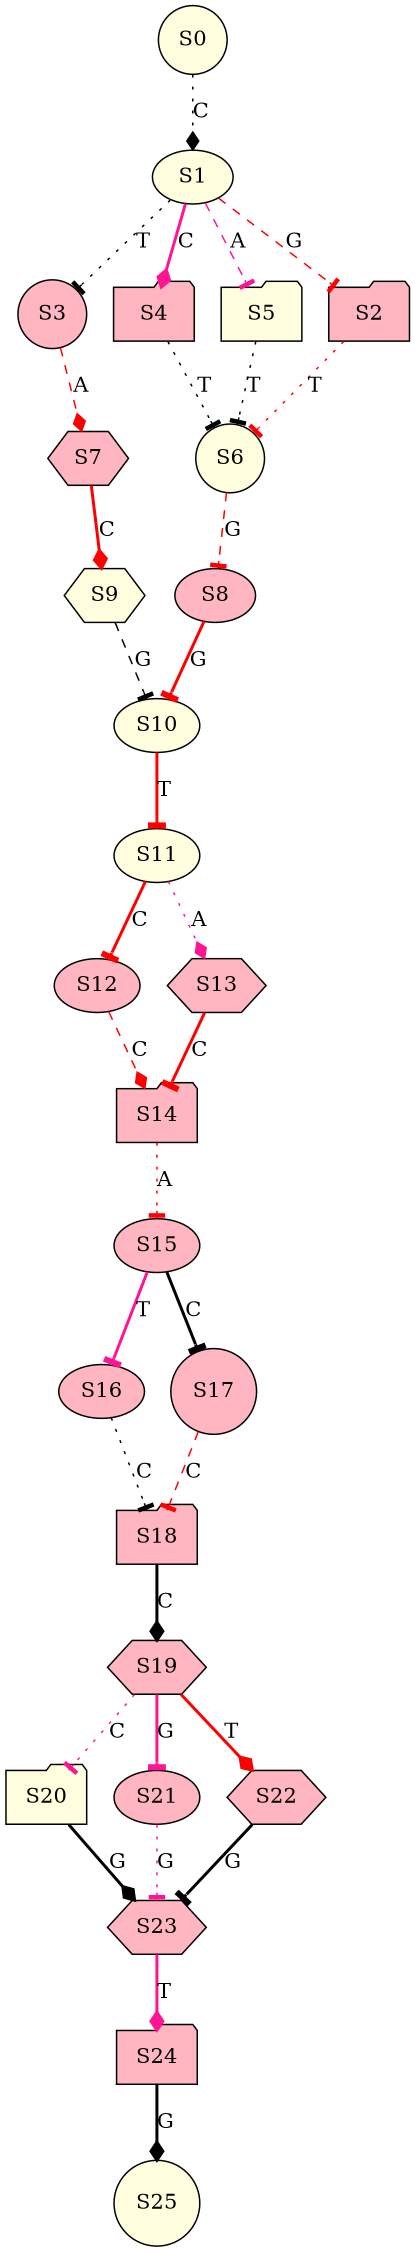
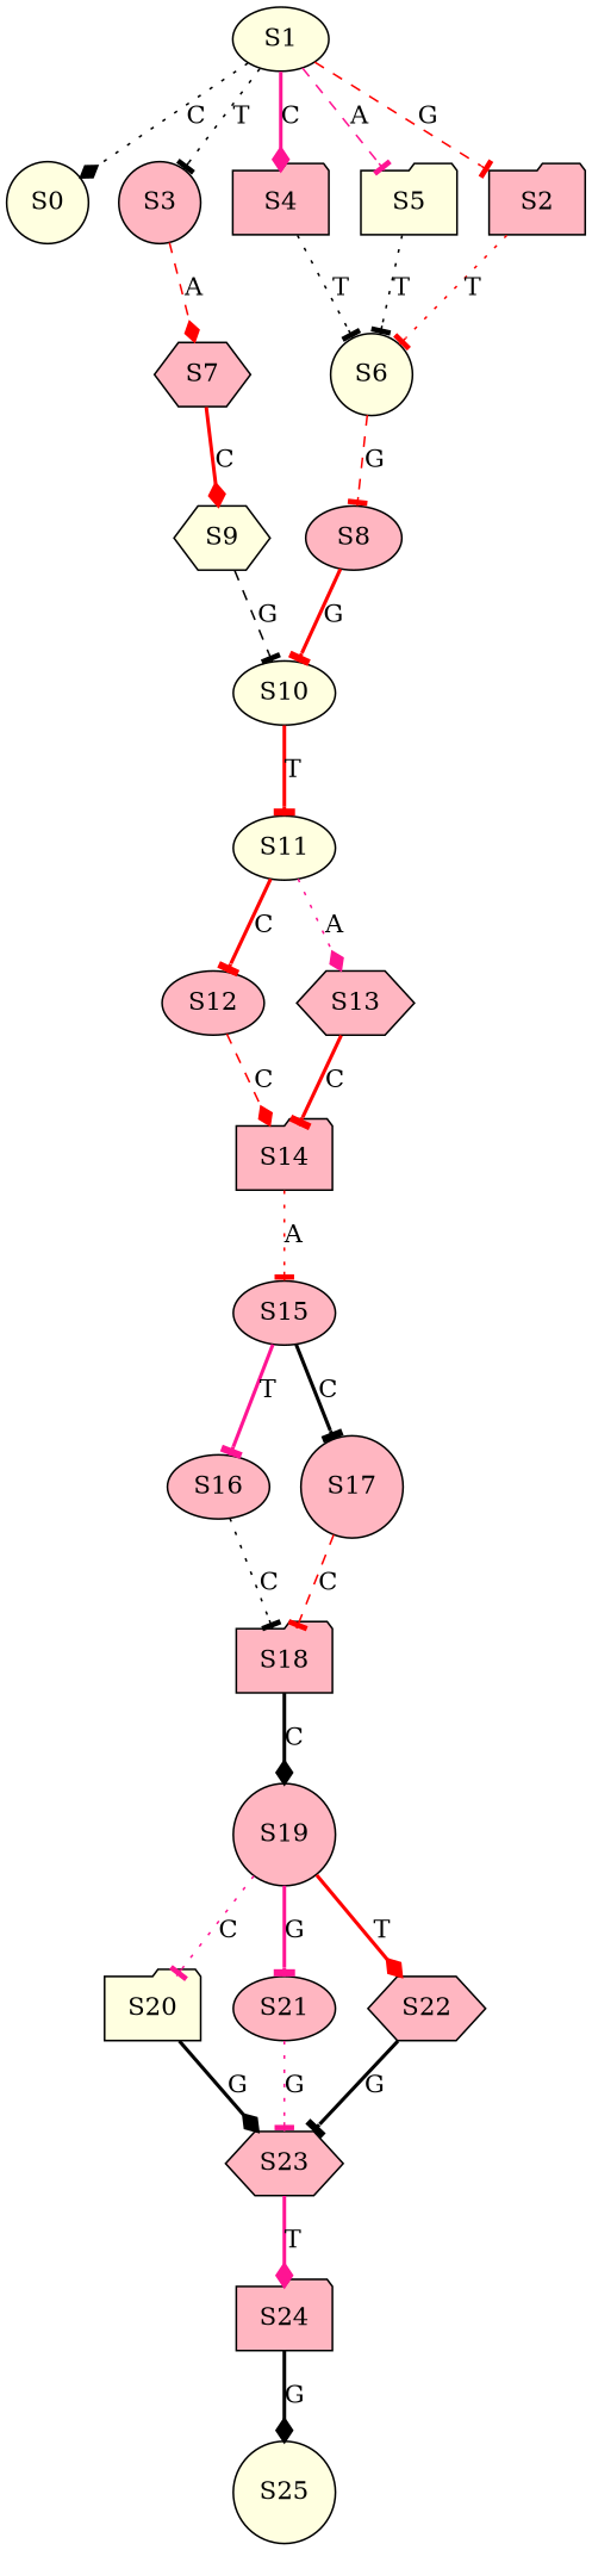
  strict digraph {
    node [fillcolor=lightpink shape=ellipse style=filled]
    edge [arrowhead=tee color=red style=bold]
    S0 [fillcolor=lightyellow shape=circle]
    S1 [fillcolor=lightyellow]
    S2 [shape=folder]
    S3 [shape=circle]
    S4 [shape=folder]
    S5 [fillcolor=lightyellow shape=folder]
    S6 [fillcolor=lightyellow shape=circle]
    S7 [shape=hexagon]
    S8
    S9 [fillcolor=lightyellow shape=hexagon]
    S10 [fillcolor=lightyellow]
    S11 [fillcolor=lightyellow]
    S12
    S13 [shape=hexagon]
    S14 [shape=folder]
    S15
    S16
    S17 [shape=circle]
    S18 [shape=folder]
-   S19 [shape=hexagon]
+   S19 [shape=circle]
    S20 [fillcolor=lightyellow shape=folder]
    S21
    S22 [shape=hexagon]
    S23 [shape=hexagon]
    S24 [shape=folder]
    S25 [fillcolor=lightyellow shape=circle]
-   S0 -> S1 [arrowhead=diamond color=black label=C style=dotted]
+   S1 -> S0 [arrowhead=diamond color=black label=C style=dotted]
    S1 -> S2 [label=G style=dashed]
    S1 -> S3 [color=black label=T style=dotted]
    S1 -> S4 [arrowhead=diamond color=deeppink label=C]
    S1 -> S5 [color=deeppink label=A style=dashed]
    S2 -> S6 [label=T style=dotted]
    S3 -> S7 [arrowhead=diamond label=A style=dashed]
    S4 -> S6 [color=black label=T style=dotted]
    S5 -> S6 [color=black label=T style=dotted]
    S6 -> S8 [label=G style=dashed]
    S7 -> S9 [arrowhead=diamond label=C]
    S8 -> S10 [label=G]
    S9 -> S10 [color=black label=G style=dashed]
    S10 -> S11 [label=T]
    S11 -> S12 [label=C]
    S11 -> S13 [arrowhead=diamond color=deeppink label=A style=dotted]
    S12 -> S14 [arrowhead=diamond label=C style=dashed]
    S13 -> S14 [label=C]
    S14 -> S15 [label=A style=dotted]
    S15 -> S16 [color=deeppink label=T]
    S15 -> S17 [color=black label=C]
    S16 -> S18 [color=black label=C style=dotted]
    S17 -> S18 [label=C style=dashed]
    S18 -> S19 [arrowhead=diamond color=black label=C]
    S19 -> S20 [color=deeppink label=C style=dotted]
    S19 -> S21 [color=deeppink label=G]
    S19 -> S22 [arrowhead=diamond label=T]
    S20 -> S23 [arrowhead=diamond color=black label=G]
    S21 -> S23 [color=deeppink label=G style=dotted]
    S22 -> S23 [color=black label=G]
    S23 -> S24 [arrowhead=diamond color=deeppink label=T]
    S24 -> S25 [arrowhead=diamond color=black label=G]
  }
